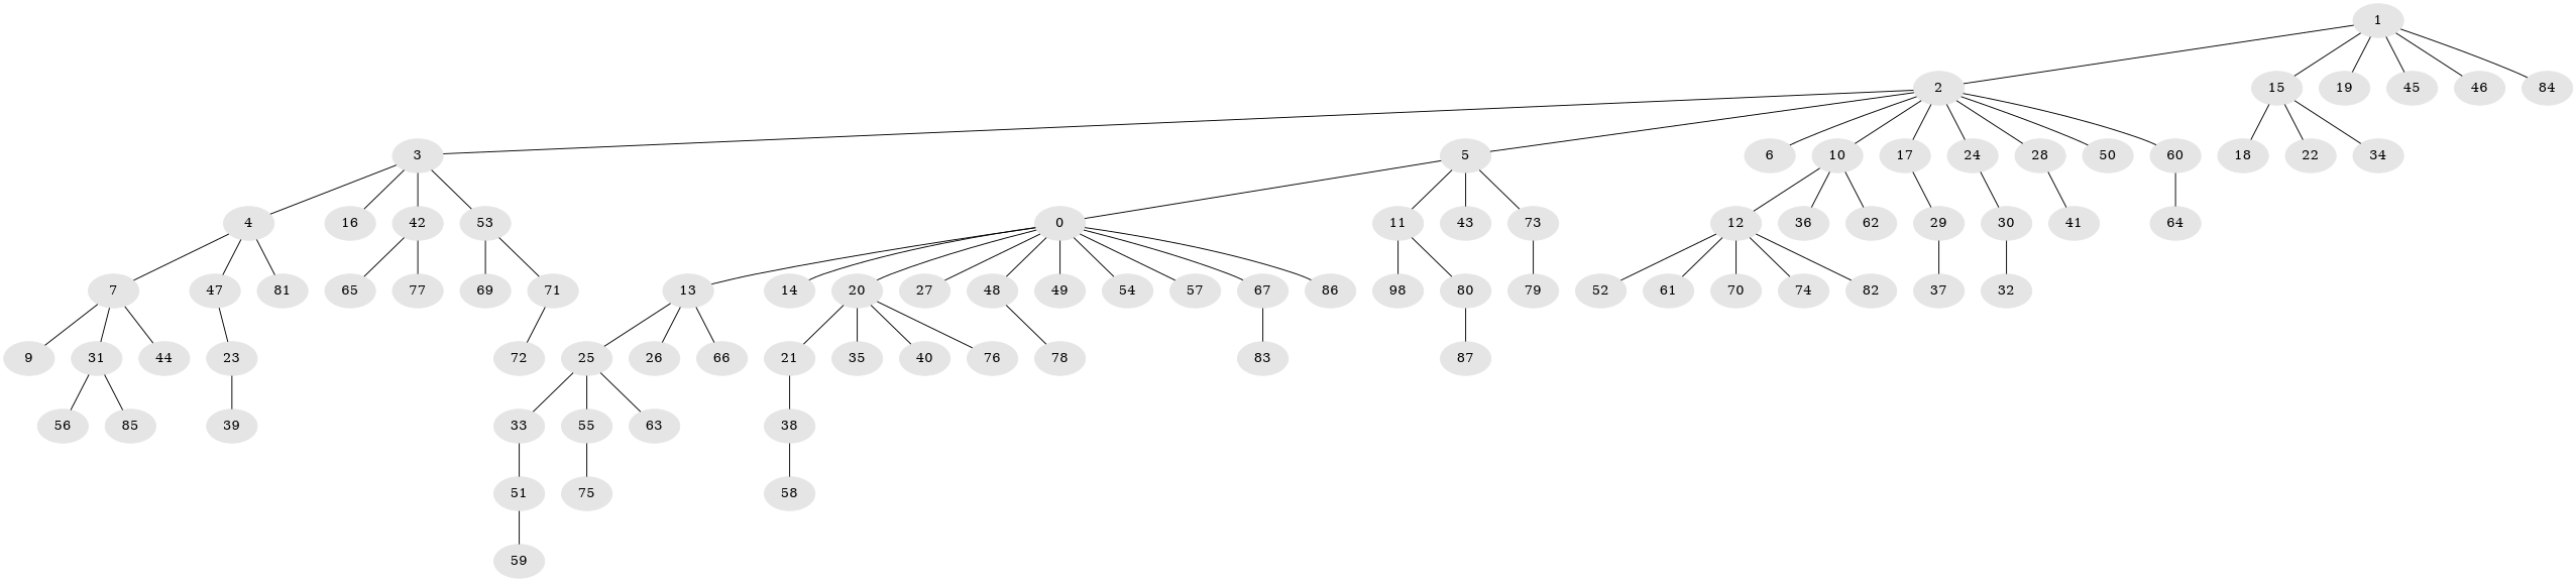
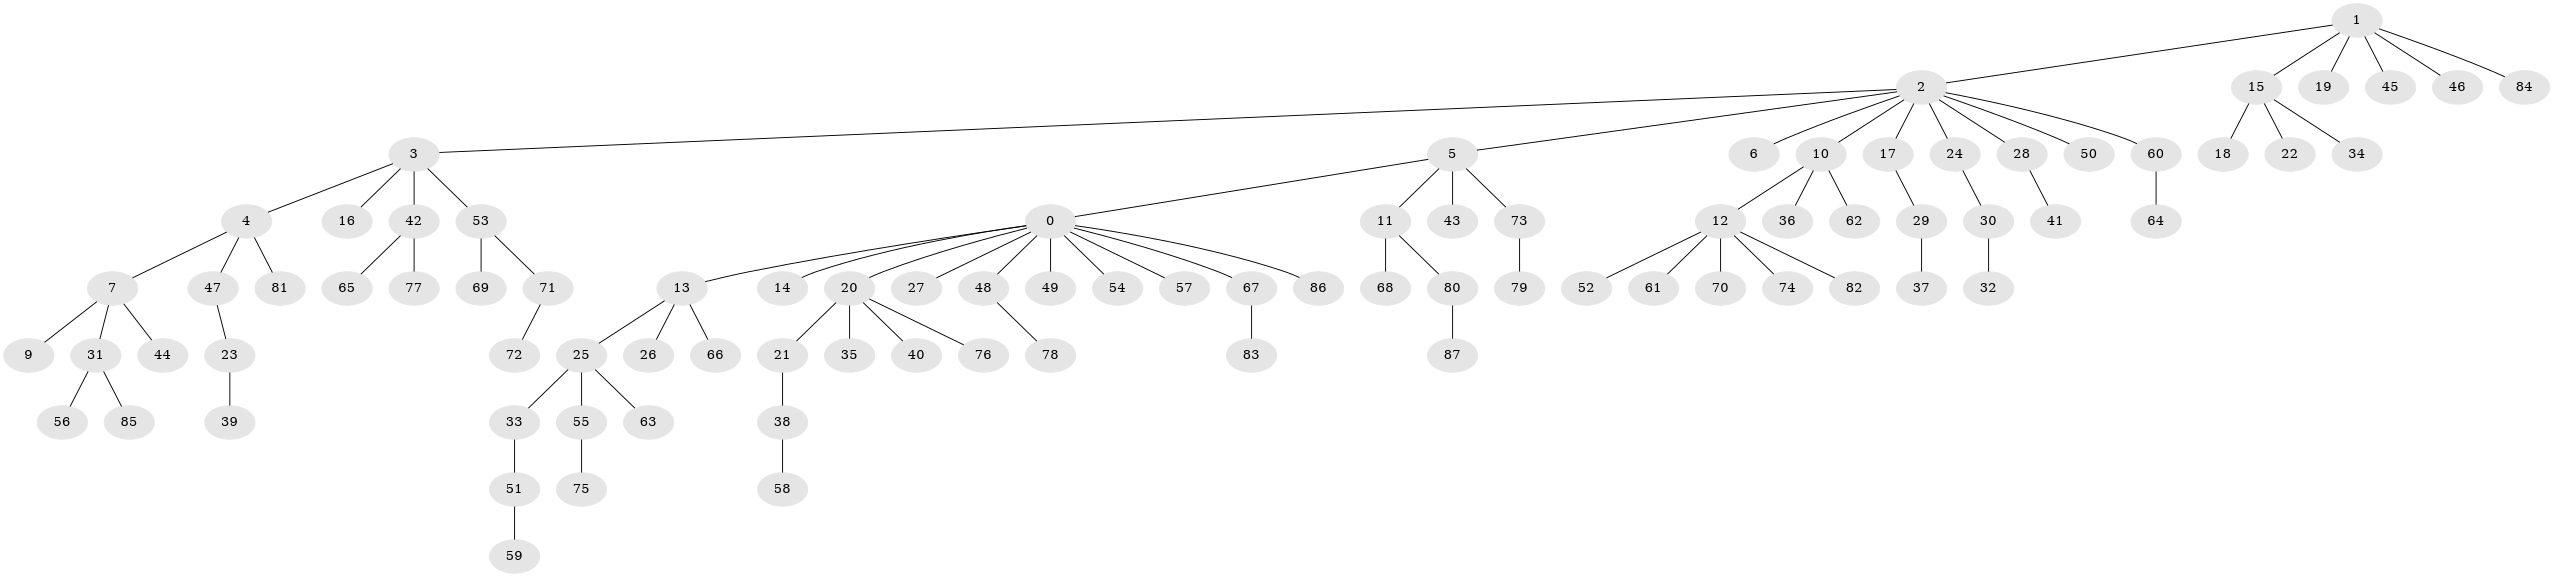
  graph {
    node [color=gray90 style=filled]
    1
    2
    15
    19
    45
    46
    84
    3
    5
    6
    10
    17
    24
    28
    50
    60
    18
    22
    34
    4
    16
    42
    53
    n24 [label=0]
    11
    43
    73
    12
    36
    62
    29
    30
    41
    64
    7
    47
    81
    65
    77
    69
    71
    9
    31
    44
    23
    13
    14
    20
    27
    48
    49
    54
    57
    67
    86
-   68 [label=98]
+   68
    80
    79
    39
    56
    85
    25
    26
    66
    21
    35
    40
    76
    78
    83
    52
    61
    70
    74
    82
    87
    33
    55
    63
    37
    38
    58
    32
    51
    75
    59
    72
    1 -- 2
    1 -- 15
    1 -- 19
    1 -- 45
    1 -- 46
    1 -- 84
    2 -- 3
    2 -- 5
    2 -- 6
    2 -- 10
    2 -- 17
    2 -- 24
    2 -- 28
    2 -- 50
    2 -- 60
    15 -- 18
    15 -- 22
    15 -- 34
    3 -- 4
    3 -- 16
    3 -- 42
    3 -- 53
    5 -- n24
    5 -- 11
    5 -- 43
    5 -- 73
    10 -- 12
    10 -- 36
    10 -- 62
    17 -- 29
    24 -- 30
    28 -- 41
    60 -- 64
    4 -- 7
    4 -- 47
    4 -- 81
    42 -- 65
    42 -- 77
    53 -- 69
    53 -- 71
    n24 -- 13
    n24 -- 14
    n24 -- 20
    n24 -- 27
    n24 -- 48
    n24 -- 49
    n24 -- 54
    n24 -- 57
    n24 -- 67
    n24 -- 86
    11 -- 68
    11 -- 80
    73 -- 79
    12 -- 52
    12 -- 61
    12 -- 70
    12 -- 74
    12 -- 82
    29 -- 37
    30 -- 32
    7 -- 9
    7 -- 31
    7 -- 44
    47 -- 23
    71 -- 72
    31 -- 56
    31 -- 85
    23 -- 39
    13 -- 25
    13 -- 26
    13 -- 66
    20 -- 21
    20 -- 35
    20 -- 40
    20 -- 76
    48 -- 78
    67 -- 83
    80 -- 87
    25 -- 33
    25 -- 55
    25 -- 63
    21 -- 38
    33 -- 51
    55 -- 75
    38 -- 58
    51 -- 59
  }
